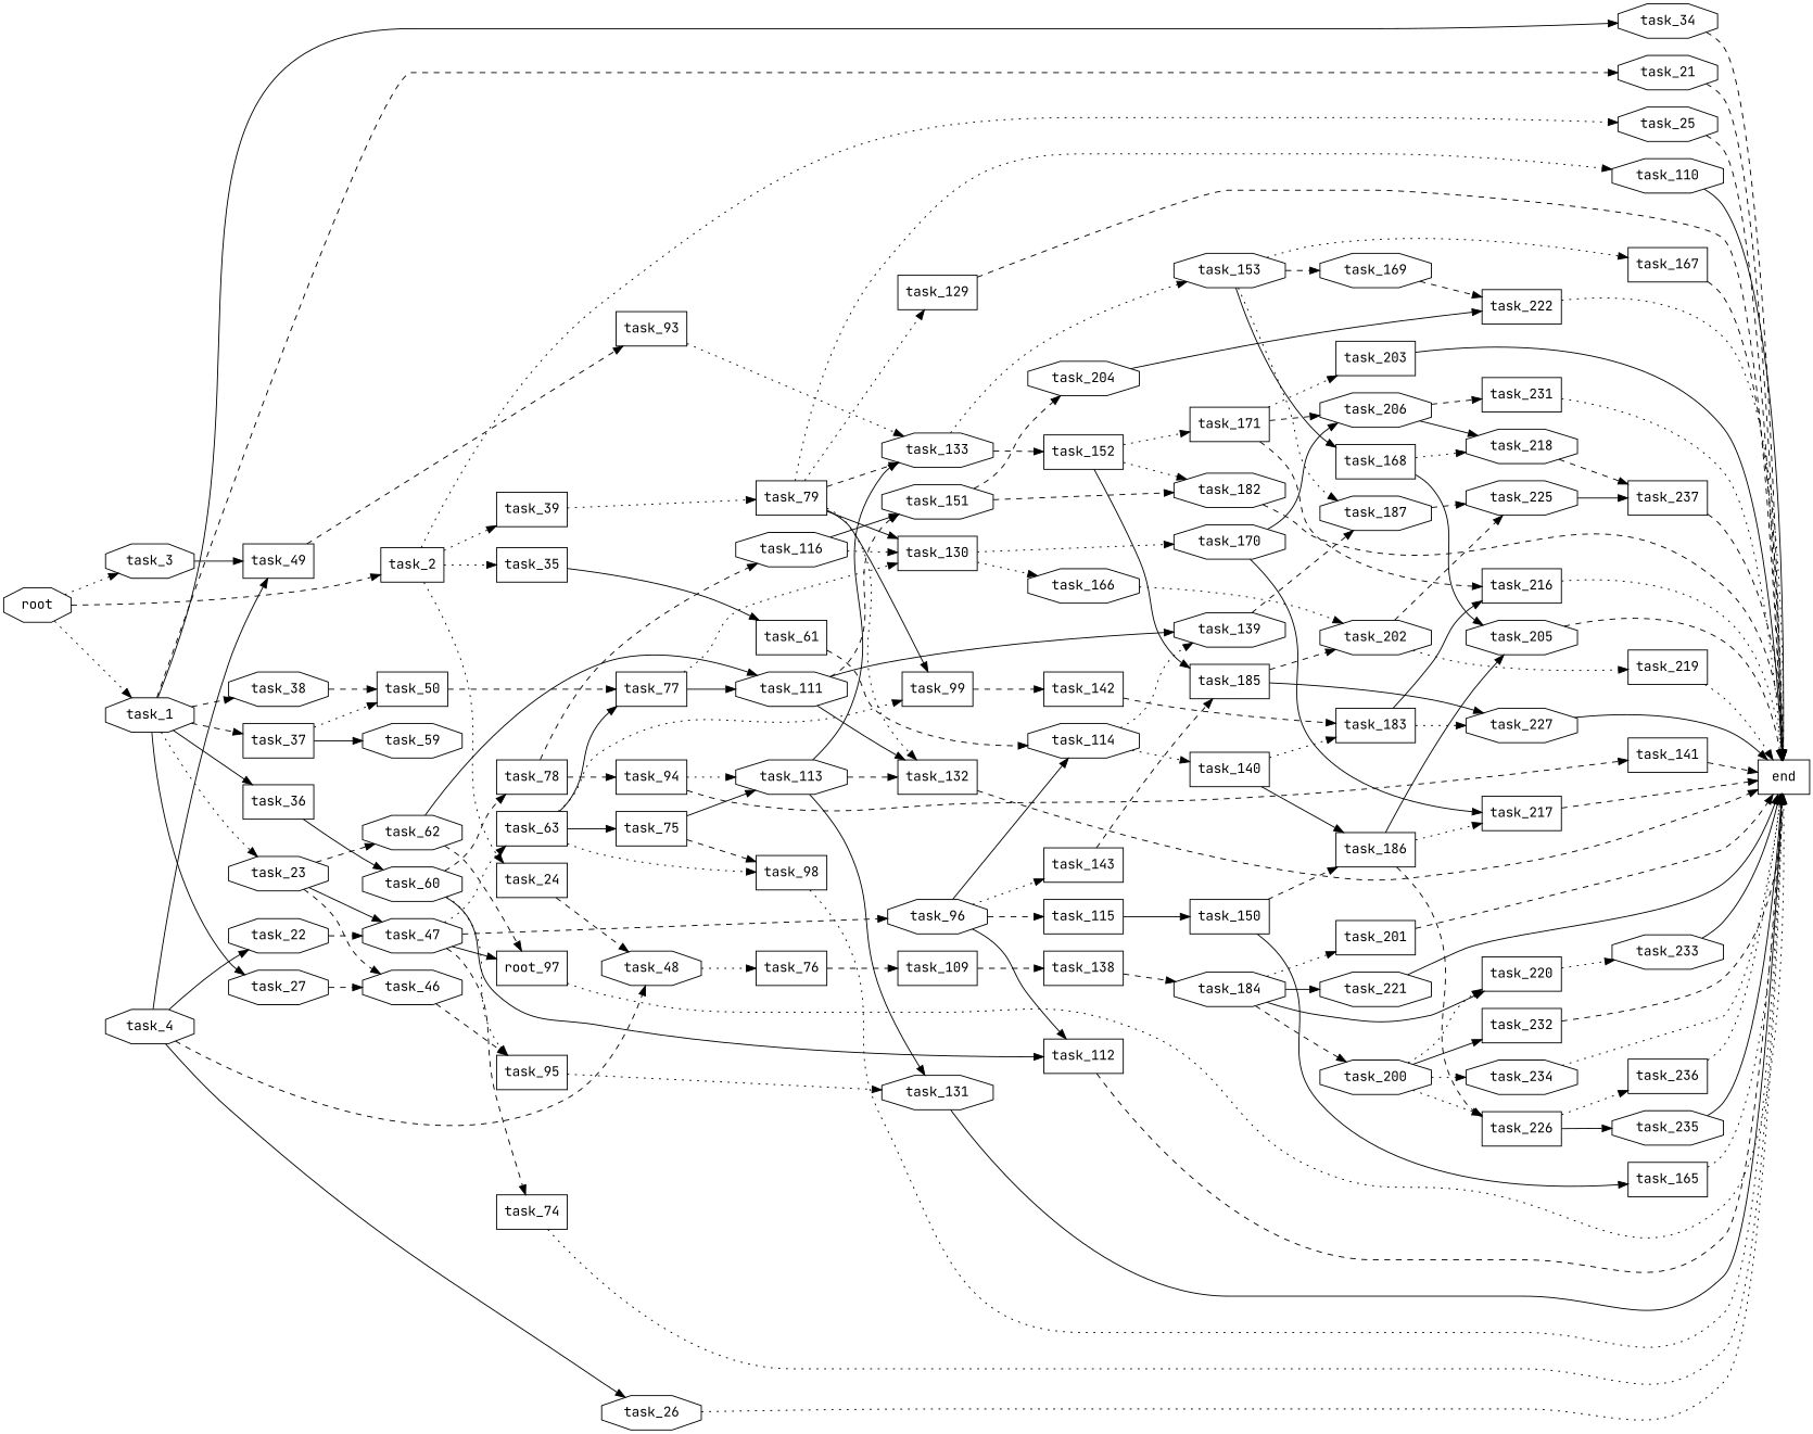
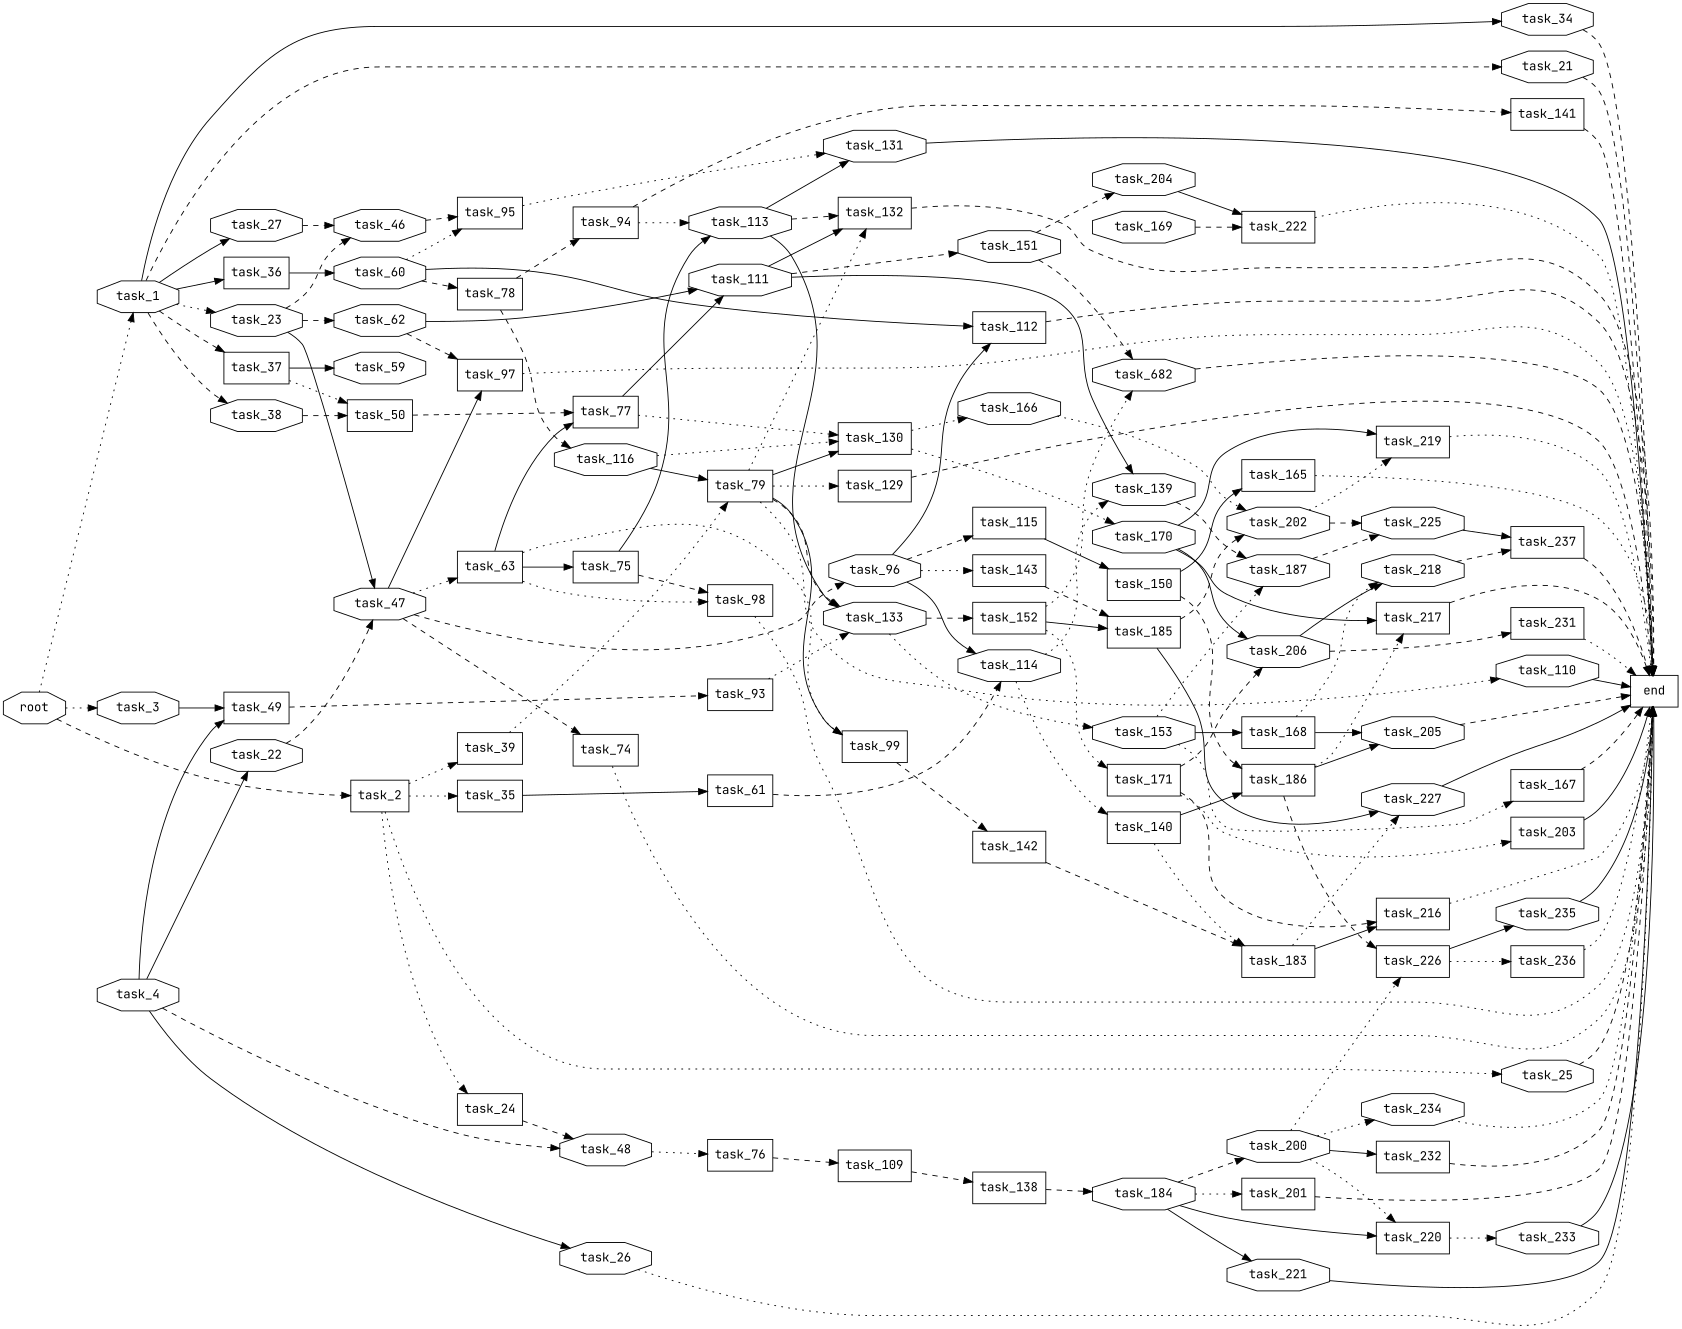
  digraph {
    fontname="JetBrains Mono"
    rankdir=LR
    node [fontname="JetBrains Mono" shape=box]
    edge [fontname="JetBrains Mono" style=dashed]
    root [shape=octagon]
    task_1 [shape=octagon]
    task_2
    task_3 [shape=octagon]
    task_21 [shape=octagon]
    task_23 [shape=octagon]
    task_27 [shape=octagon]
    task_34 [shape=octagon]
    task_36
    task_37
    task_38 [shape=octagon]
    task_24
    task_25 [shape=octagon]
    task_35
    task_39
    task_49
    task_4 [shape=octagon]
    task_22 [shape=octagon]
    task_26 [shape=octagon]
    task_48 [shape=octagon]
    end
    task_47 [shape=octagon]
    task_46 [shape=octagon]
    task_62 [shape=octagon]
    task_60 [shape=octagon]
    task_50
    task_59 [shape=octagon]
    task_61
    task_79
    task_93
    task_76
    task_63
    task_74
    task_96 [shape=octagon]
-   task_97 [label=root_97]
+   task_97
    task_95
    task_111 [shape=octagon]
    task_78
    task_112
    task_77
    task_114 [shape=octagon]
    task_99
    task_130
    task_110 [shape=octagon]
    task_129
    task_132
    task_133 [shape=octagon]
    task_109
    task_75
    task_98
    task_115
    task_143
    task_131 [shape=octagon]
    task_139 [shape=octagon]
    task_151 [shape=octagon]
    task_140
    task_94
    task_116 [shape=octagon]
    task_142
    task_166 [shape=octagon]
    task_170 [shape=octagon]
    task_152
    task_153 [shape=octagon]
    task_113 [shape=octagon]
    task_150
    task_185
    task_138
    task_141
    task_187 [shape=octagon]
    task_183
    task_186
-   task_182 [shape=octagon]
+   task_182 [shape=octagon label=task_682]
    task_204 [shape=octagon]
    task_184 [shape=octagon]
    task_202 [shape=octagon]
    task_206 [shape=octagon]
    task_217
    task_219
    task_171
    task_167
    task_168
    task_169 [shape=octagon]
    task_165
    task_227 [shape=octagon]
    task_216
    task_200 [shape=octagon]
    task_201
    task_220
    task_221 [shape=octagon]
    task_225 [shape=octagon]
    task_222
    task_205 [shape=octagon]
    task_226
    task_218 [shape=octagon]
    task_231
    task_203
    task_232
    task_234 [shape=octagon]
    task_233 [shape=octagon]
    task_237
    task_235 [shape=octagon]
    task_236
    root -> task_1 [style=dotted]
    root -> task_2
    root -> task_3 [style=dotted]
    task_1 -> task_21
    task_1 -> task_23 [style=dotted]
    task_1 -> task_27 [style=solid]
    task_1 -> task_34 [style=solid]
    task_1 -> task_36 [style=solid]
    task_1 -> task_37
    task_1 -> task_38
    task_2 -> task_24 [style=dotted]
    task_2 -> task_25 [style=dotted]
    task_2 -> task_35 [style=dotted]
    task_2 -> task_39 [style=dotted]
    task_3 -> task_49 [style=solid]
    task_21 -> end
    task_23 -> task_47 [style=solid]
    task_23 -> task_46
    task_23 -> task_62
    task_27 -> task_46
    task_34 -> end
    task_36 -> task_60 [style=solid]
    task_37 -> task_50 [style=dotted]
    task_37 -> task_59 [style=solid]
    task_38 -> task_50
    task_24 -> task_48
    task_25 -> end
    task_35 -> task_61 [style=solid]
    task_39 -> task_79 [style=dotted]
    task_49 -> task_93
    task_4 -> task_49 [style=solid]
    task_4 -> task_22 [style=solid]
    task_4 -> task_26 [style=solid]
    task_4 -> task_48
    task_22 -> task_47
    task_26 -> end [style=dotted]
    task_48 -> task_76 [style=dotted]
    task_47 -> task_63 [style=dotted]
    task_47 -> task_74
    task_47 -> task_96
    task_47 -> task_97 [style=solid]
    task_46 -> task_95
    task_62 -> task_97
    task_62 -> task_111 [style=solid]
    task_60 -> task_95 [style=dotted]
    task_60 -> task_78
    task_60 -> task_112 [style=solid]
    task_50 -> task_77
    task_61 -> task_114
    task_79 -> task_99 [style=solid]
    task_79 -> task_130 [style=solid]
    task_79 -> task_110 [style=dotted]
    task_79 -> task_129 [style=dotted]
    task_79 -> task_132 [style=dotted]
    task_79 -> task_133
    task_93 -> task_133 [style=dotted]
    task_76 -> task_109
    task_63 -> task_77 [style=solid]
    task_63 -> task_99 [style=dotted]
    task_63 -> task_75 [style=solid]
    task_63 -> task_98 [style=dotted]
    task_74 -> end [style=dotted]
    task_96 -> task_112 [style=solid]
    task_96 -> task_114 [style=solid]
    task_96 -> task_115
    task_96 -> task_143 [style=dotted]
    task_97 -> end [style=dotted]
    task_95 -> task_131 [style=dotted]
    task_111 -> task_132 [style=solid]
    task_111 -> task_139 [style=solid]
    task_111 -> task_151
    task_78 -> task_94
    task_78 -> task_116
    task_112 -> end
    task_77 -> task_111 [style=solid]
    task_77 -> task_130 [style=dotted]
    task_114 -> task_139 [style=dotted]
    task_114 -> task_140 [style=dotted]
    task_99 -> task_142
    task_130 -> task_166 [style=dotted]
    task_130 -> task_170 [style=dotted]
    task_110 -> end [style=solid]
    task_129 -> end
    task_132 -> end
    task_133 -> task_152
    task_133 -> task_153 [style=dotted]
    task_109 -> task_138
    task_75 -> task_98
    task_75 -> task_113 [style=solid]
    task_98 -> end [style=dotted]
    task_115 -> task_150 [style=solid]
    task_143 -> task_185
    task_131 -> end [style=solid]
    task_139 -> task_187
    task_151 -> task_182
    task_151 -> task_204
    task_140 -> task_183 [style=dotted]
    task_140 -> task_186 [style=solid]
    task_94 -> task_113 [style=dotted]
    task_94 -> task_141
    task_116 -> task_130 [style=dotted]
-   task_116 -> task_151 [style=solid]
+   task_116 -> task_79 [style=solid]
    task_142 -> task_183
    task_166 -> task_202 [style=dotted]
    task_170 -> task_206 [style=solid]
    task_170 -> task_217 [style=solid]
+   task_170 -> task_219 [style=solid]
    task_152 -> task_185 [style=solid]
    task_152 -> task_182 [style=dotted]
    task_152 -> task_171 [style=dotted]
    task_153 -> task_187 [style=dotted]
    task_153 -> task_167 [style=dotted]
    task_153 -> task_168 [style=solid]
-   task_153 -> task_169
    task_113 -> task_132
    task_113 -> task_133 [style=solid]
    task_113 -> task_131 [style=solid]
    task_150 -> task_186
    task_150 -> task_165 [style=solid]
    task_185 -> task_202
    task_185 -> task_227 [style=solid]
    task_138 -> task_184
    task_141 -> end
    task_187 -> task_225
    task_183 -> task_227 [style=dotted]
    task_183 -> task_216 [style=solid]
    task_186 -> task_217 [style=dotted]
    task_186 -> task_205 [style=solid]
    task_186 -> task_226
    task_182 -> end
    task_204 -> task_222 [style=solid]
    task_184 -> task_200
    task_184 -> task_201 [style=dotted]
    task_184 -> task_220 [style=solid]
    task_184 -> task_221 [style=solid]
    task_202 -> task_219 [style=dotted]
    task_202 -> task_225
    task_206 -> task_218 [style=solid]
    task_206 -> task_231
    task_217 -> end
    task_219 -> end [style=dotted]
    task_171 -> task_206
    task_171 -> task_216
    task_171 -> task_203 [style=dotted]
    task_167 -> end
    task_168 -> task_205 [style=solid]
    task_168 -> task_218 [style=dotted]
    task_169 -> task_222
    task_165 -> end [style=dotted]
    task_227 -> end [style=solid]
    task_216 -> end [style=dotted]
    task_200 -> task_220 [style=dotted]
    task_200 -> task_226 [style=dotted]
    task_200 -> task_232 [style=solid]
    task_200 -> task_234 [style=dotted]
    task_201 -> end
    task_220 -> task_233 [style=dotted]
    task_221 -> end [style=solid]
    task_225 -> task_237 [style=solid]
    task_222 -> end [style=dotted]
    task_205 -> end
    task_226 -> task_235 [style=solid]
    task_226 -> task_236 [style=dotted]
    task_218 -> task_237
    task_231 -> end [style=dotted]
    task_203 -> end [style=solid]
    task_232 -> end
    task_234 -> end [style=dotted]
    task_233 -> end [style=solid]
    task_237 -> end
    task_235 -> end [style=solid]
    task_236 -> end [style=dotted]
  }
